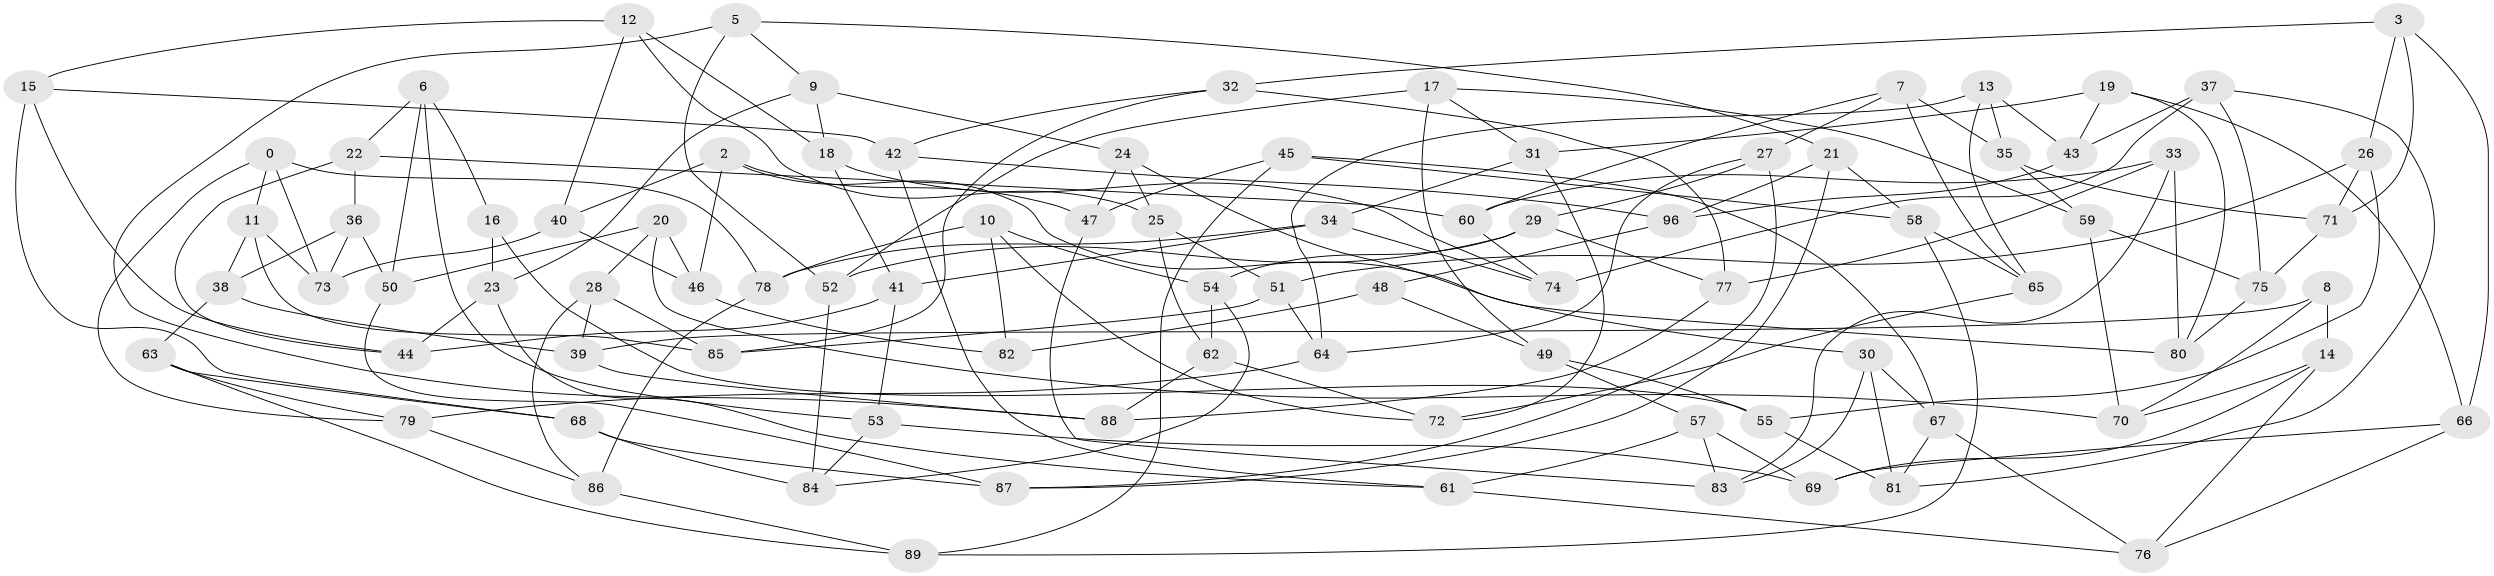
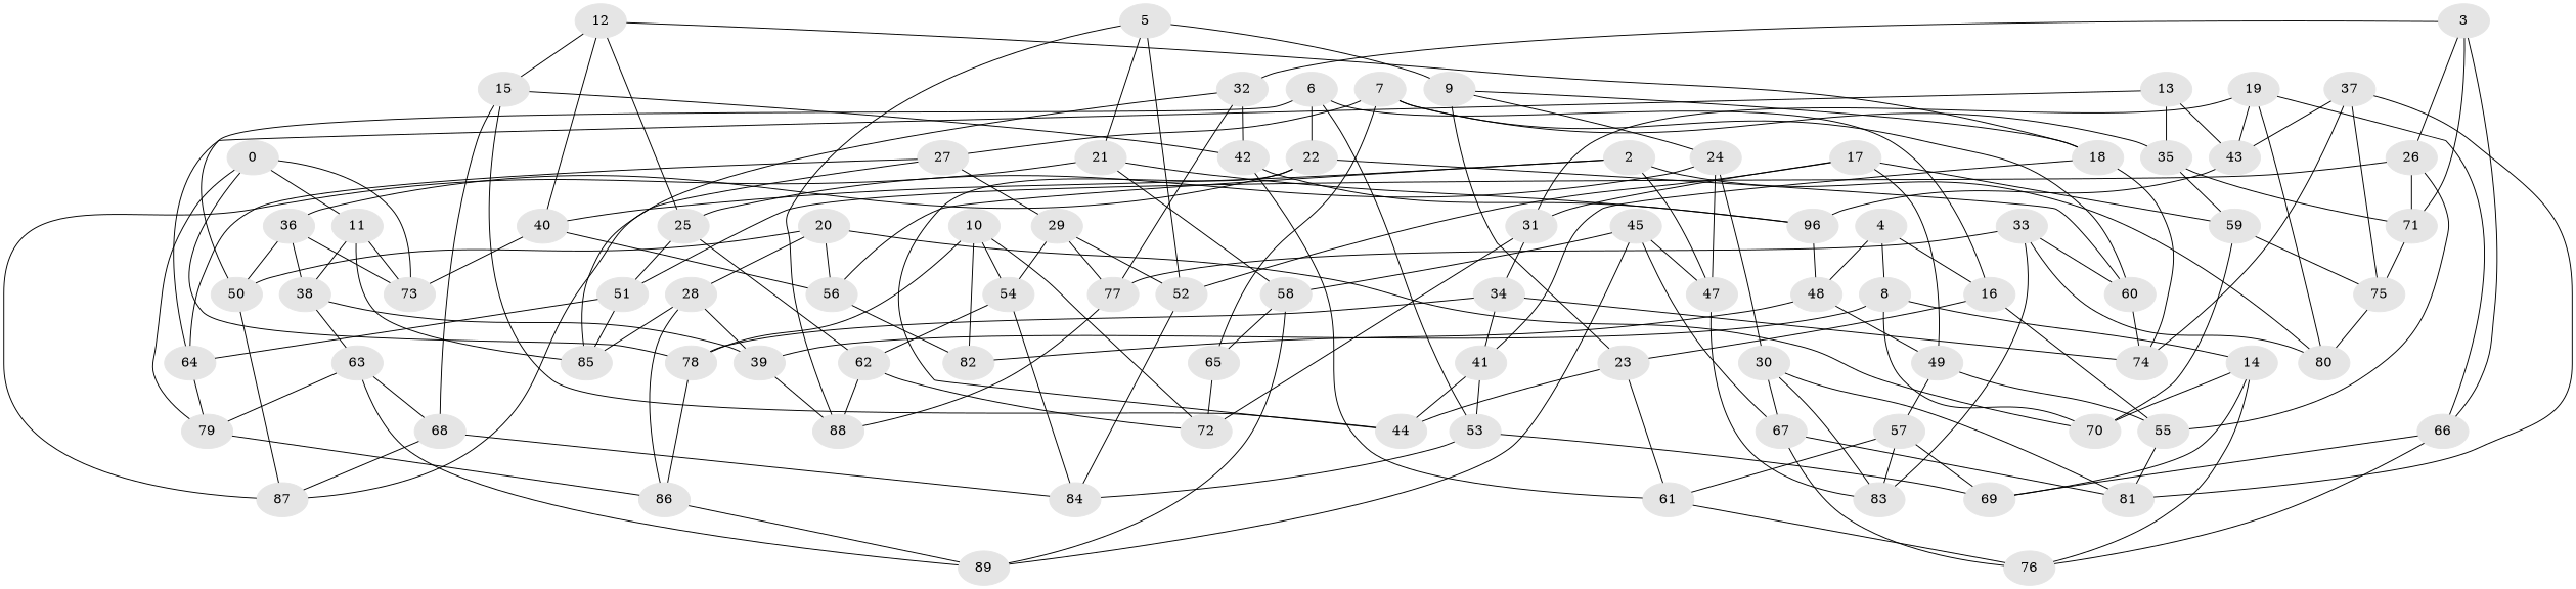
  graph {
    node [color=gray90 style=filled]
    n1 [label=0]
    11
    73
    78
    79
    38
    85
    86
    2
    40
    47
-   56 [label=46]
+   56
    80
    83
    82
    3
    26
    32
    66
    71
    55
    51
    42
    77
    69
    76
    75
+   4
    8
    16
    48
    14
    39
    70
    23
    49
    5
    9
    21
    52
    88
    18
    24
    n44 [label=96]
    58
    87
    84
    6
    22
    50
    53
    60
    44
    36
    7
    27
    35
    65
    64
    29
    59
    74
    72
    41
    61
    25
    30
    10
    54
    62
    63
    12
    15
    68
    13
    43
    81
    17
    31
    34
    57
    19
    20
    28
    89
    67
    33
    37
    45
    n1 -- 11
    n1 -- 73
    n1 -- 78
    n1 -- 79
    11 -- 73
    11 -- 38
    11 -- 85
    78 -- 86
    79 -- 86
    38 -- 39
    38 -- 63
    86 -- 89
    2 -- 40
    2 -- 47
    2 -- 56
    2 -- 80
    40 -- 73
    40 -- 56
    47 -- 83
    56 -- 82
    3 -- 26
    3 -- 32
    3 -- 66
    3 -- 71
    26 -- 71
    26 -- 55
    26 -- 51
    32 -- 85
    32 -- 42
    32 -- 77
    66 -- 69
    66 -- 76
    71 -- 75
    55 -- 81
    51 -- 85
    51 -- 64
    42 -- n44
    42 -- 61
    77 -- 88
    75 -- 80
+   4 -- 8
+   4 -- 16
+   4 -- 48
    8 -- 14
    8 -- 39
    8 -- 70
    16 -- 55
    16 -- 23
    48 -- 82
    48 -- 49
    14 -- 69
    14 -- 76
    14 -- 70
    39 -- 88
    23 -- 44
    23 -- 61
    49 -- 55
    49 -- 57
    5 -- 9
    5 -- 21
    5 -- 52
    5 -- 88
    9 -- 23
    9 -- 18
    9 -- 24
    21 -- n44
    21 -- 58
    21 -- 87
    52 -- 84
    18 -- 74
    18 -- 41
    24 -- 47
    24 -- 25
    24 -- 30
    n44 -- 48
    58 -- 65
    58 -- 89
    6 -- 16
    6 -- 22
    6 -- 50
    6 -- 53
    22 -- 60
    22 -- 44
    22 -- 36
    50 -- 87
    53 -- 69
    53 -- 84
    60 -- 74
    36 -- 73
    36 -- 38
    36 -- 50
    7 -- 60
    7 -- 27
    7 -- 35
    7 -- 65
    27 -- 87
    27 -- 64
    27 -- 29
    35 -- 71
    35 -- 59
    65 -- 72
    64 -- 79
    29 -- 77
    29 -- 52
    29 -- 54
    59 -- 75
    59 -- 70
    41 -- 53
    41 -- 44
    61 -- 76
    25 -- 51
    25 -- 62
    30 -- 83
    30 -- 81
    30 -- 67
    10 -- 78
    10 -- 82
    10 -- 72
    10 -- 54
    54 -- 84
    54 -- 62
    62 -- 88
    62 -- 72
    63 -- 79
    63 -- 68
    63 -- 89
    12 -- 40
    12 -- 18
    12 -- 25
    12 -- 15
    15 -- 42
    15 -- 44
    15 -- 68
    68 -- 87
    68 -- 84
    13 -- 35
-   13 -- 65
    13 -- 64
    13 -- 43
    43 -- n44
    17 -- 49
    17 -- 52
    17 -- 59
    17 -- 31
    31 -- 72
    31 -- 34
    34 -- 78
    34 -- 74
    34 -- 41
    57 -- 83
    57 -- 69
    57 -- 61
    19 -- 80
    19 -- 66
    19 -- 43
    19 -- 31
    20 -- 56
    20 -- 70
    20 -- 50
    20 -- 28
    28 -- 85
    28 -- 86
    28 -- 39
    67 -- 76
    67 -- 81
    33 -- 80
    33 -- 83
    33 -- 77
    33 -- 60
    37 -- 75
    37 -- 74
    37 -- 43
    37 -- 81
    45 -- 47
    45 -- 58
    45 -- 89
    45 -- 67
  }
